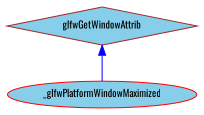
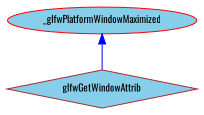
  digraph {
    rankdir=TB
    fontname=Oswald
    node [fillcolor=skyblue fontname=Oswald fontsize=10 style=filled]
    n1 [color=red fontcolor=black height=0.2 label=_glfwPlatformWindowMaximized shape=ellipse width=0.4]
    n2 [color=brown height=0.2 label=glfwGetWindowAttrib shape=diamond width=0.4]
-   n2 -> n1 [color=blue dir=back fontname=Oswald fontsize=10 labelfontname=Helvetica labelfontsize=10 style=solid]
+   n1 -> n2 [color=blue dir=back fontname=Oswald fontsize=10 labelfontname=Helvetica labelfontsize=10 style=solid]
  }
